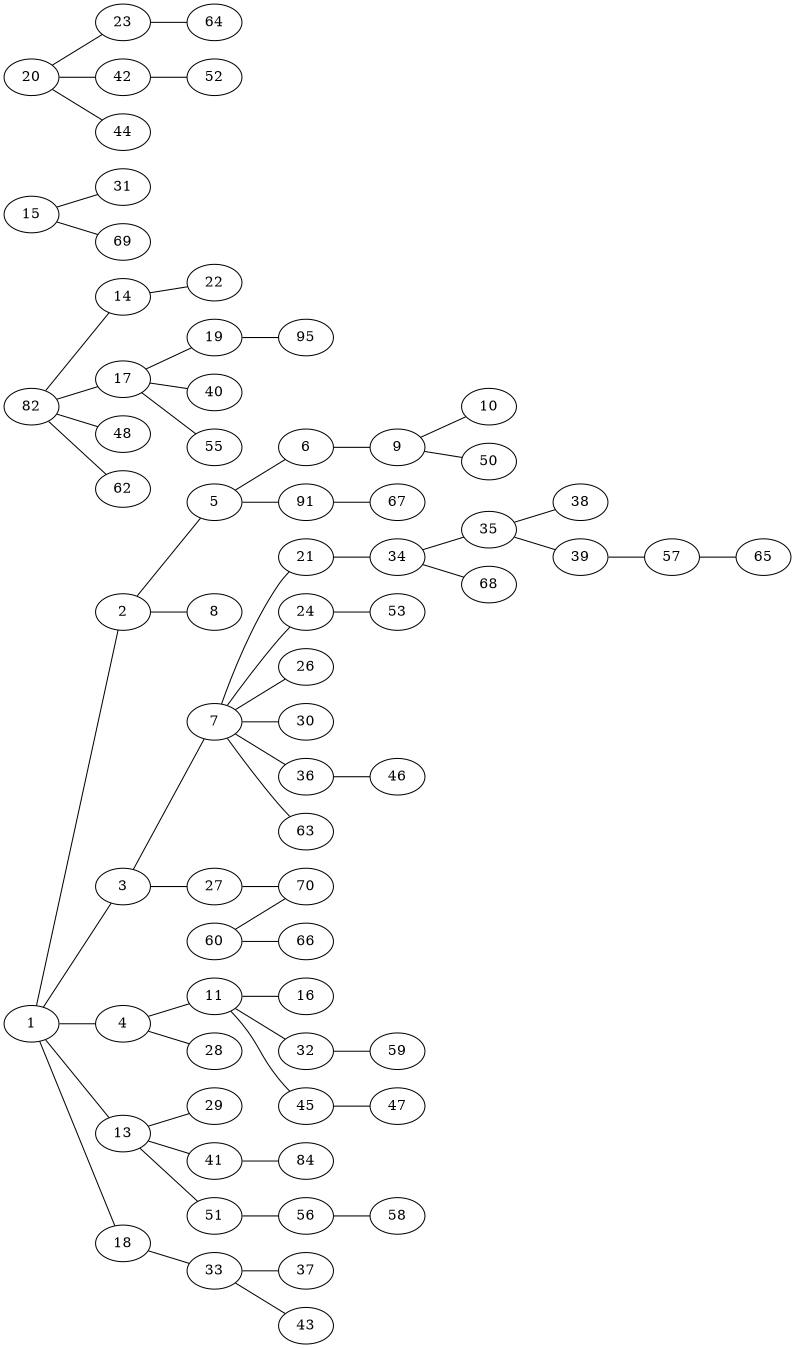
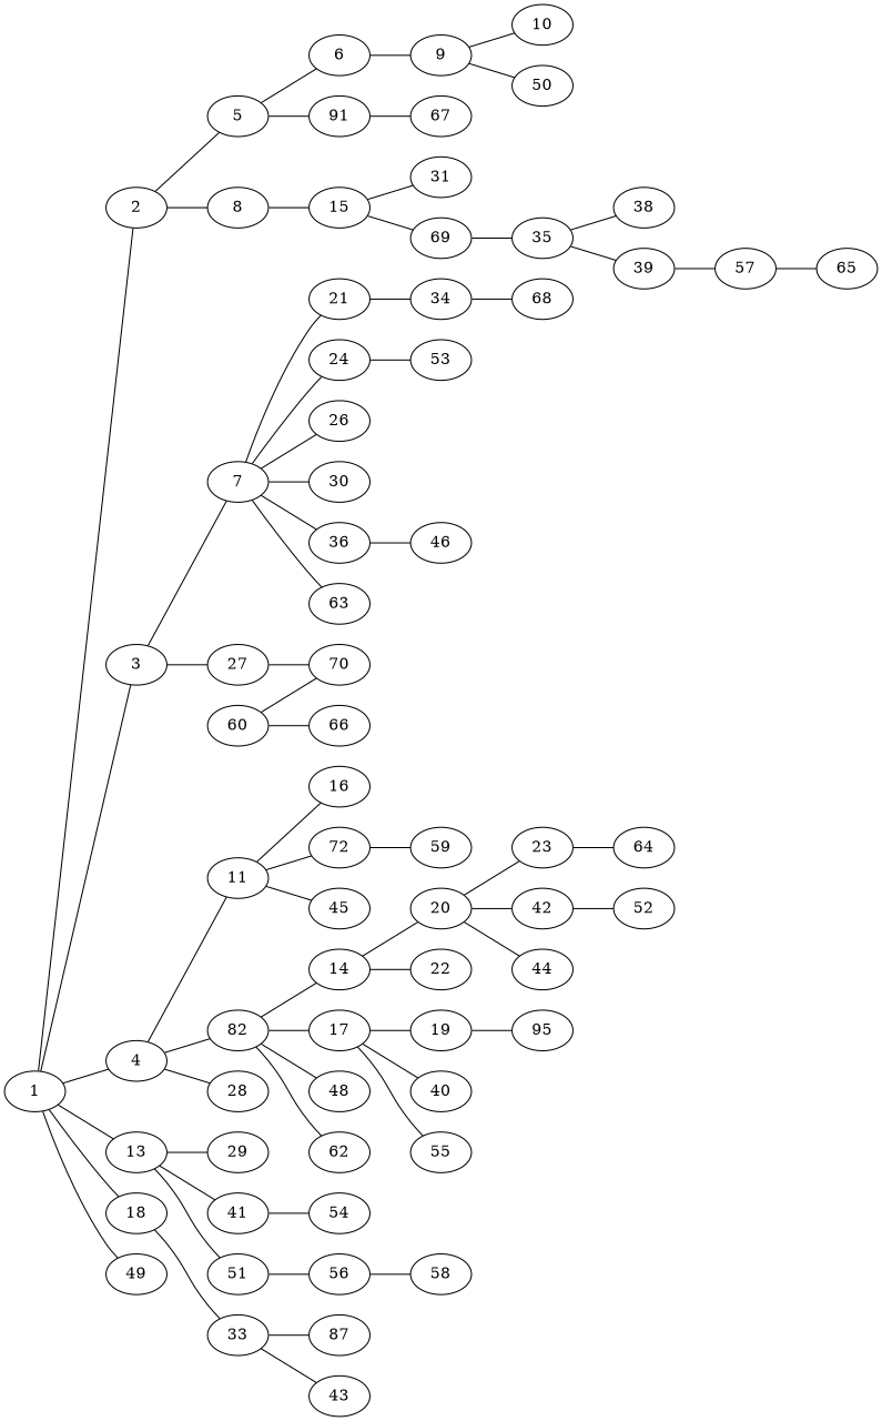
  graph {
    rankdir=LR
    1
    2
    3
    4
    13
    18
+   49
    5
    8
    7
    27
    11
    n13 [label=82]
    28
    29
    41
    51
    33
    6
    n20 [label=91]
    15
    21
    24
    26
    30
    36
    63
    70
    16
-   32
+   32 [label=72]
    45
    14
    17
    48
    62
-   54 [label=84]
+   54
    56
-   37
+   37 [label=87]
    43
    9
    67
    31
    69
    34
    53
    46
    60
    66
    59
-   47
    20
    22
    19
    40
    55
    10
    50
    35
    68
    23
    42
    44
    n63 [label=95]
    58
    64
    52
    38
    39
    57
    65
    1 -- 2
    1 -- 3
    1 -- 4
    1 -- 13
    1 -- 18
+   1 -- 49
    2 -- 5
    2 -- 8
    3 -- 7
    3 -- 27
    4 -- 11
+   4 -- n13
    4 -- 28
    13 -- 29
    13 -- 41
    13 -- 51
    18 -- 33
    5 -- 6
    5 -- n20
+   8 -- 15
    7 -- 21
    7 -- 24
    7 -- 26
    7 -- 30
    7 -- 36
    7 -- 63
    27 -- 70
    11 -- 16
    11 -- 32
    11 -- 45
    n13 -- 14
    n13 -- 17
    n13 -- 48
    n13 -- 62
    41 -- 54
    51 -- 56
    33 -- 37
    33 -- 43
    6 -- 9
    n20 -- 67
    15 -- 31
    15 -- 69
    21 -- 34
    24 -- 53
    36 -- 46
    32 -- 59
-   45 -- 47
+   14 -- 20
    14 -- 22
    17 -- 19
    17 -- 40
    17 -- 55
    56 -- 58
    9 -- 10
    9 -- 50
-   34 -- 35
+   69 -- 35
    34 -- 68
    60 -- 70
    60 -- 66
    20 -- 23
    20 -- 42
    20 -- 44
    19 -- n63
    35 -- 38
    35 -- 39
    23 -- 64
    42 -- 52
    39 -- 57
    57 -- 65
  }
